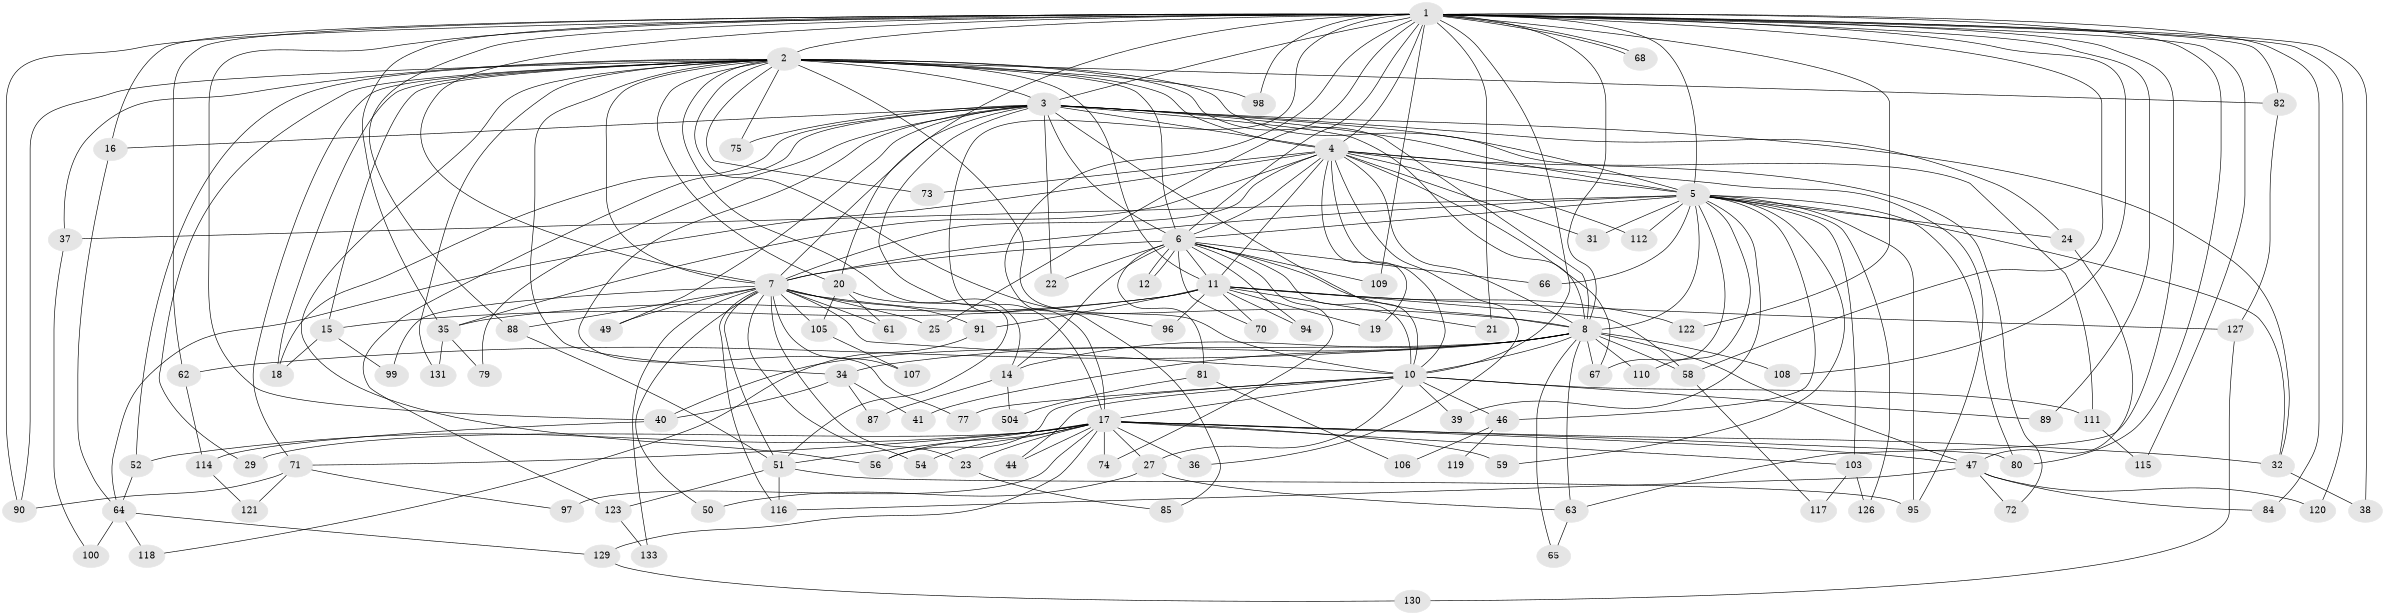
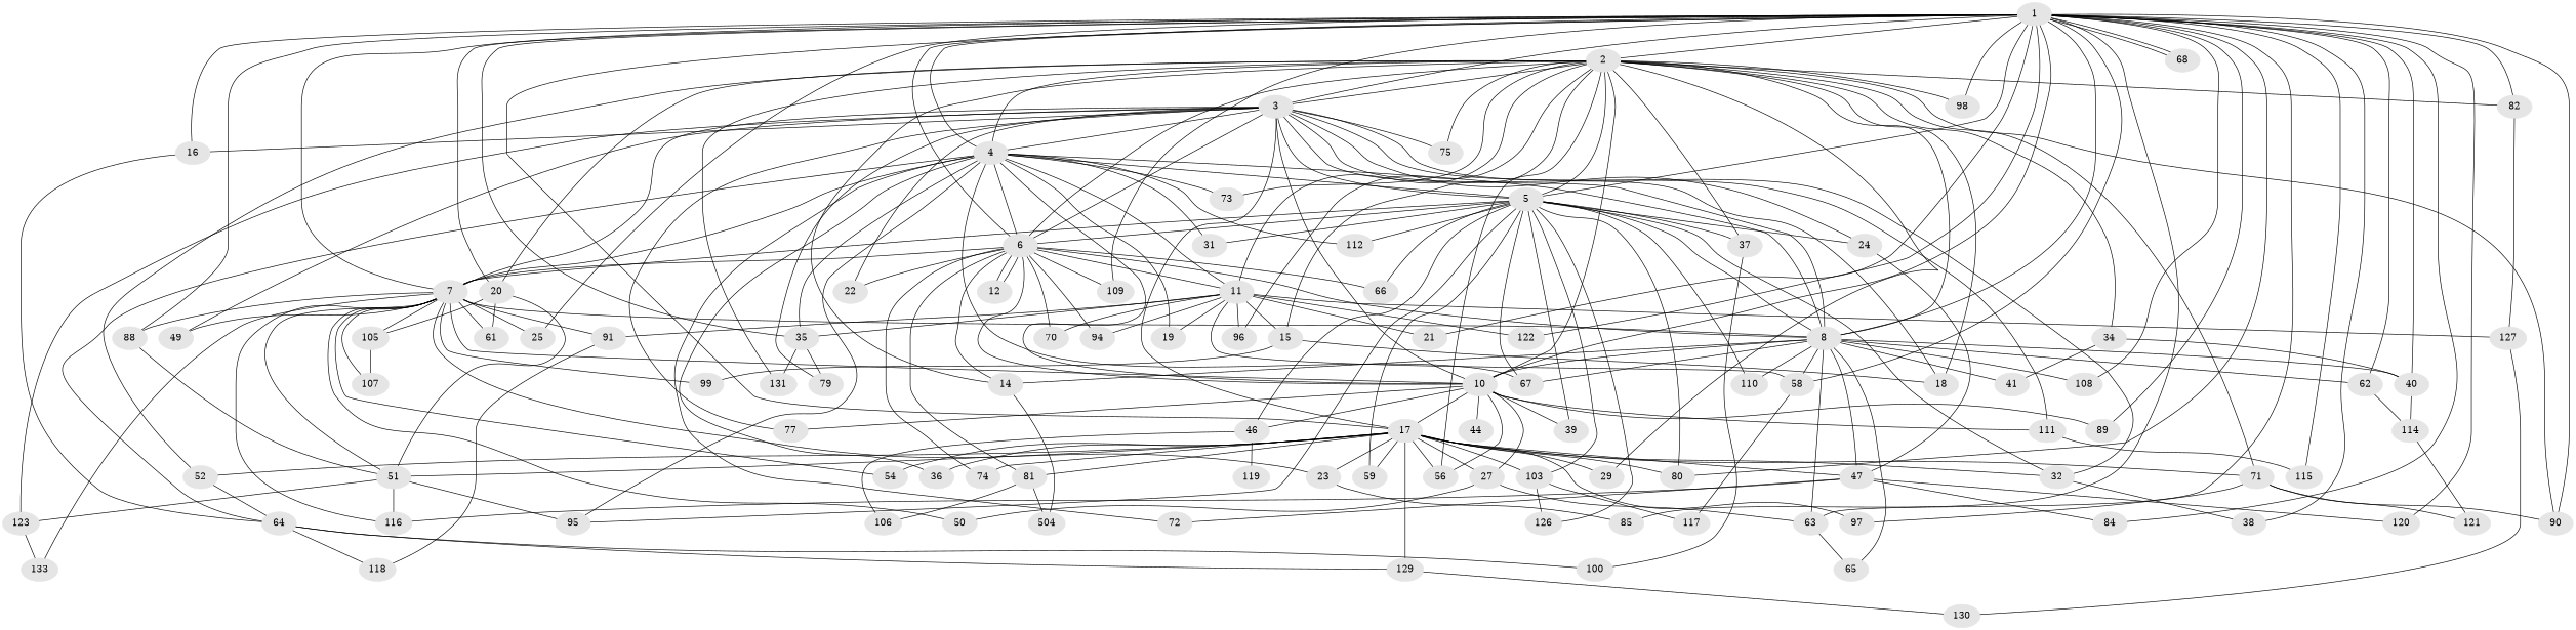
  graph {
    node [color=gray90 style=filled]
    1 [super="+42"]
    2 [super="+9"]
    3 [super="+30"]
    4 [super="+93"]
    5 [super="+28"]
    6 [super="+88"]
    7 [super="+60"]
    8 [super="+76"]
    10 [super="+83"]
    16
    17 [super="+57"]
    20
    21
    25
    35 [super="+86"]
    38
    40
    n18 [label=88]
    58 [super="+92"]
    62
    63
    68
    82
    84
    85
    89
    90
    98 [super="+102"]
    108
    109
    115
    120
    122 [super="+125"]
    80
    11 [super="+13"]
    14 [super="+26"]
    15
    18 [super="+55"]
    29
    34 [super="+43"]
    37
    52
    56
    71 [super="+113"]
    73
    75
    96
    131
    22
    24
    32 [super="+33"]
    49
    77
    79
    111
    123
    19 [super="+45"]
    31
    36
    64 [super="+124"]
    67 [super="+78"]
    72
    95 [super="+132"]
    112
    39
    46
    59
    66
    103
    110
    126
    12
    70
    74
    81
    94
    23
    50
    51 [super="+69"]
    54
    61
    91
    99
    105
    107
    116 [super="+128"]
    133
    41
    47 [super="+53"]
    65
    44
    27 [super="+101"]
    97
    129
    114
    117
    127
-   87
    n99 [label=504]
    100
    121
    118
    119
    106
    130
    1 -- 2 [weight=2]
    1 -- 3
    1 -- 4
    1 -- 5
    1 -- 6
    1 -- 7
    1 -- 8
    1 -- 10
    1 -- 16
    1 -- 17 [weight=2]
    1 -- 20
    1 -- 21 [weight=2]
    1 -- 25
    1 -- 35 [weight=2]
    1 -- 38
    1 -- 40
    1 -- n18
    1 -- 58
    1 -- 62
    1 -- 63
    1 -- 68
    1 -- 68
    1 -- 82
    1 -- 84
    1 -- 85
    1 -- 89
    1 -- 90
    1 -- 98
    1 -- 108
    1 -- 109
    1 -- 115
    1 -- 120
    1 -- 122
    1 -- 80
    2 -- 3 [weight=2]
    2 -- 4 [weight=2]
    2 -- 5 [weight=2]
    2 -- 6 [weight=2]
-   2 -- 7 [weight=2]
    2 -- 8 [weight=2]
    2 -- 10 [weight=2]
    2 -- 20
    2 -- 82
    2 -- 90
    2 -- 98 [weight=2]
    2 -- 11
    2 -- 14
    2 -- 15
    2 -- 18
    2 -- 29
    2 -- 34
    2 -- 37
    2 -- 52
    2 -- 56
    2 -- 71
    2 -- 73
    2 -- 75
    2 -- 96
    2 -- 131
    3 -- 4
    3 -- 5 [weight=2]
    3 -- 6
    3 -- 7
    3 -- 8
    3 -- 10
    3 -- 16
    3 -- 17
    3 -- 18
    3 -- 75
    3 -- 22
    3 -- 24
    3 -- 32
    3 -- 49
    3 -- 77
    3 -- 79
    3 -- 111
    3 -- 123
    4 -- 5
    4 -- 6
    4 -- 7
    4 -- 8
    4 -- 10
    4 -- 35
    4 -- 11
    4 -- 73
    4 -- 19
    4 -- 31
    4 -- 36
    4 -- 64
    4 -- 67
    4 -- 72
    4 -- 95
    4 -- 112
    5 -- 6
    5 -- 7
    5 -- 8
    5 -- 80
    5 -- 37
    5 -- 24
    5 -- 32
    5 -- 31
    5 -- 67
    5 -- 95
    5 -- 112
    5 -- 39
    5 -- 46
    5 -- 59
    5 -- 66
    5 -- 103
    5 -- 110
    5 -- 126
    6 -- 7
    6 -- 8 [weight=2]
    6 -- 10
    6 -- 109
    6 -- 11
    6 -- 14
    6 -- 22
    6 -- 66
    6 -- 12
    6 -- 12
    6 -- 70
    6 -- 74
    6 -- 81
    6 -- 94
    7 -- 8 [weight=2]
    7 -- 10
    7 -- 25
    7 -- n18
    7 -- 49
    7 -- 23
    7 -- 50
    7 -- 51
    7 -- 54
    7 -- 61
    7 -- 91
    7 -- 99
    7 -- 105
    7 -- 107
    7 -- 116
    7 -- 133
    8 -- 10
    8 -- 40
    8 -- 58
    8 -- 62
    8 -- 63
    8 -- 108
    8 -- 14
-   8 -- 34
    8 -- 67
    8 -- 110
    8 -- 41
    8 -- 47
    8 -- 65
    10 -- 17
    10 -- 89
    10 -- 56
    10 -- 77
    10 -- 111
    10 -- 39
    10 -- 46
    10 -- 44
    10 -- 27
    16 -- 64
    17 -- 80
    17 -- 29
    17 -- 52
    17 -- 56
    17 -- 71
    17 -- 32
    17 -- 36
    17 -- 59
    17 -- 103
    17 -- 74
-   17 -- 44
+   17 -- 81
    17 -- 23
    17 -- 51
    17 -- 54
    17 -- 47
    17 -- 27
    17 -- 97
    17 -- 129
    20 -- 51
    20 -- 61
    20 -- 105
    35 -- 131
    35 -- 79
    40 -- 114
    n18 -- 51
    58 -- 117
    62 -- 114
    63 -- 65
    82 -- 127
    11 -- 21
    11 -- 35
    11 -- 58
    11 -- 122
    11 -- 15
    11 -- 96
    11 -- 19 [weight=2]
    11 -- 70
    11 -- 94
    11 -- 91
    11 -- 127
-   14 -- 87
    14 -- n99
    15 -- 18
    15 -- 99
    34 -- 40
    34 -- 41
-   34 -- 87
    37 -- 100
    52 -- 64
    71 -- 90
    71 -- 97
    71 -- 121
    24 -- 47
    32 -- 38
    111 -- 115
    123 -- 133
    64 -- 129
    64 -- 100
    64 -- 118
    46 -- 119
    46 -- 106
    103 -- 126
    103 -- 117
    81 -- n99
    81 -- 106
    23 -- 85
    51 -- 123
    51 -- 95
    51 -- 116
    91 -- 118
    105 -- 107
    47 -- 84
    47 -- 120
    47 -- 72
    47 -- 116
    27 -- 63
    27 -- 50
    129 -- 130
    114 -- 121
    127 -- 130
  }
